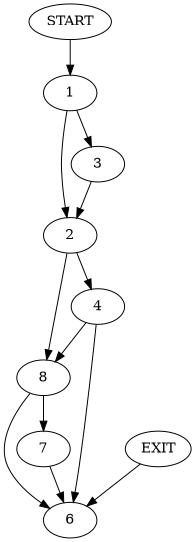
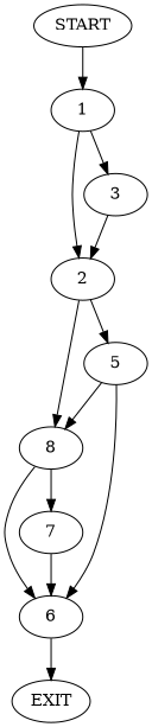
  digraph {
    n1 [label=START]
    1
    2
    3
    n5 [label=EXIT]
-   4
+   4 [label=5]
    n7 [label=8]
    6
    7
    n1 -> 1
    1 -> 2
    1 -> 3
    2 -> 4
    2 -> n7
    3 -> 2
    4 -> n7
    4 -> 6
    n7 -> 6
    n7 -> 7
-   n5 -> 6
+   6 -> n5
    7 -> 6
  }
